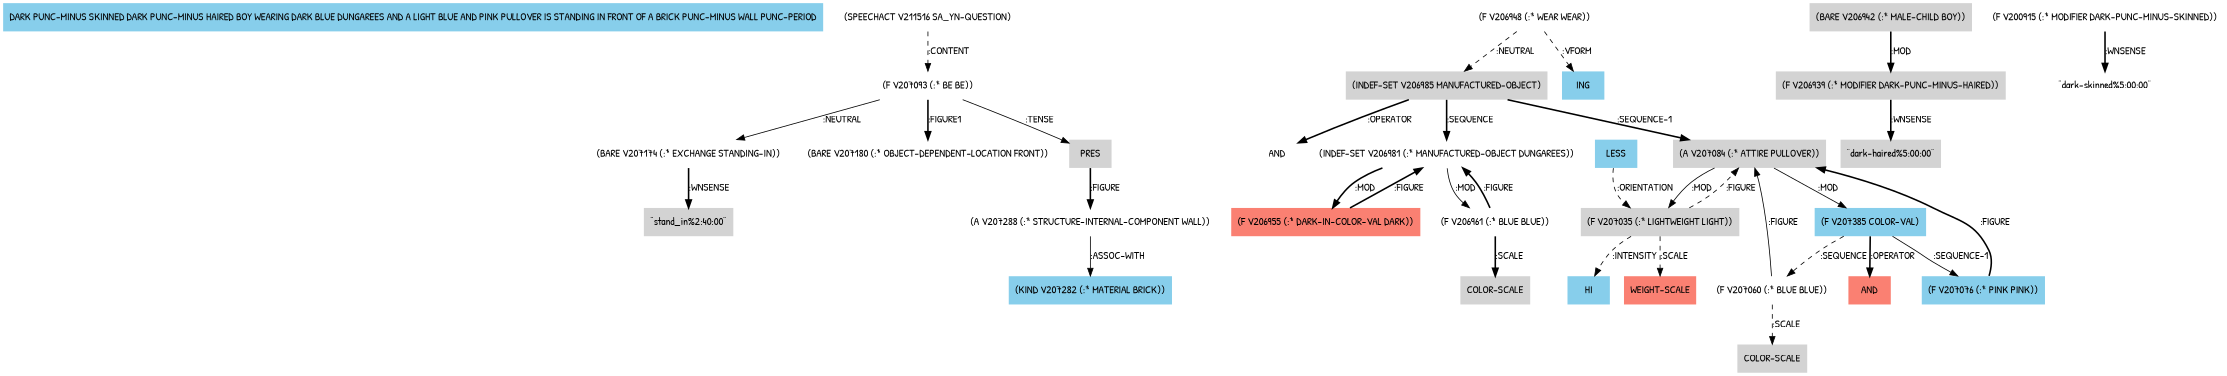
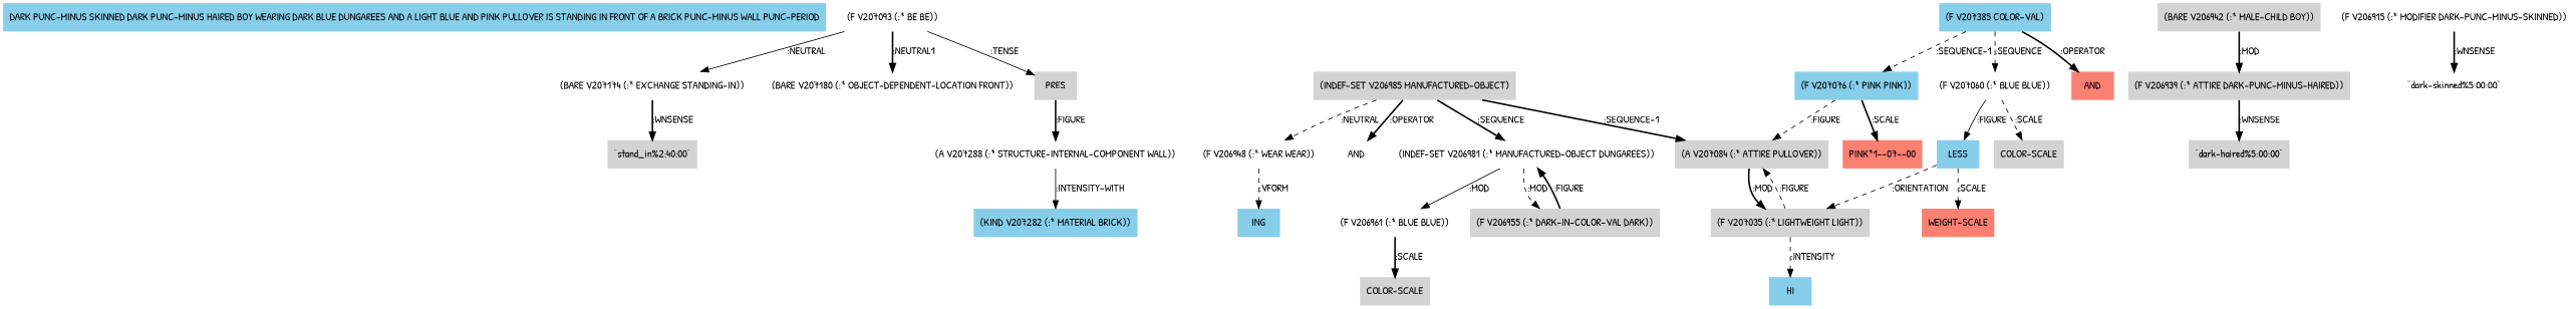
  digraph {
    fontname="Patrick Hand"
    node [color=blue fillcolor=white fontname="Patrick Hand" shape=none style=filled]
    edge [fontname="Patrick Hand" style=bold]
    "DARK PUNC-MINUS SKINNED DARK PUNC-MINUS HAIRED BOY WEARING DARK BLUE DUNGAREES AND A LIGHT BLUE AND PINK PULLOVER IS STANDING IN FRONT OF A BRICK PUNC-MINUS WALL PUNC-PERIOD" [color=red fillcolor=skyblue]
-   n2 [color=deeppink label="(SPEECHACT V211516 SA_YN-QUESTION)"]
    n3 [color=deeppink label="(F V207093 (:* BE BE))"]
    n4 [color=teal label="(BARE V207174 (:* EXCHANGE STANDING-IN))"]
    n5 [label="(BARE V207180 (:* OBJECT-DEPENDENT-LOCATION FRONT))"]
    n6 [fillcolor=lightgrey label=PRES]
    n7 [fillcolor=lightgrey label="\"stand_in%2:40:00\""]
    n8 [color=teal label="(A V207288 (:* STRUCTURE-INTERNAL-COMPONENT WALL))"]
    n9 [fillcolor=skyblue label="(KIND V207282 (:* MATERIAL BRICK))"]
    n10 [color=red label="(F V206948 (:* WEAR WEAR))"]
    n11 [color=red fillcolor=lightgrey label="(INDEF-SET V206985 MANUFACTURED-OBJECT)"]
    n12 [color=teal fillcolor=skyblue label=ING]
    n13 [label=AND]
    n14 [color=red label="(INDEF-SET V206981 (:* MANUFACTURED-OBJECT DUNGAREES))"]
    n15 [color=deeppink fillcolor=lightgrey label="(A V207084 (:* ATTIRE PULLOVER))"]
-   n16 [color=deeppink fillcolor=salmon label="(F V206955 (:* DARK-IN-COLOR-VAL DARK))"]
+   n16 [color=deeppink fillcolor=lightgrey label="(F V206955 (:* DARK-IN-COLOR-VAL DARK))"]
    n17 [color=deeppink label="(F V206961 (:* BLUE BLUE))"]
    n18 [fillcolor=lightgrey label="(F V207035 (:* LIGHTWEIGHT LIGHT))"]
    n19 [color=teal fillcolor=skyblue label="(F V207385 COLOR-VAL)"]
    n20 [color=deeppink fillcolor=lightgrey label="COLOR-SCALE"]
    n21 [color=teal fillcolor=skyblue label=HI]
    n22 [color=teal fillcolor=salmon label="WEIGHT-SCALE"]
    n23 [color=red label="(F V207060 (:* BLUE BLUE))"]
    n24 [fillcolor=skyblue label="(F V207076 (:* PINK PINK))"]
    n25 [color=red fillcolor=salmon label=AND]
    n26 [fillcolor=skyblue label=LESS]
    n27 [color=red fillcolor=lightgrey label="COLOR-SCALE"]
+   n28 [fillcolor=salmon label="PINK*1--07--00"]
    n29 [color=red fillcolor=lightgrey label="(BARE V206942 (:* MALE-CHILD BOY))"]
-   n30 [color=teal fillcolor=lightgrey label="(F V206939 (:* MODIFIER DARK-PUNC-MINUS-HAIRED))"]
+   n30 [color=teal fillcolor=lightgrey label="(F V206939 (:* ATTIRE DARK-PUNC-MINUS-HAIRED))"]
    n31 [fillcolor=lightgrey label="\"dark-haired%5:00:00\""]
-   n32 [color=deeppink label="(F V200915 (:* MODIFIER DARK-PUNC-MINUS-SKINNED))"]
+   n32 [color=deeppink label="(F V206915 (:* MODIFIER DARK-PUNC-MINUS-SKINNED))"]
    n33 [label="\"dark-skinned%5:00:00\""]
-   n2 -> n3 [label=":CONTENT" style=dashed]
    n3 -> n4 [label=":NEUTRAL" style=solid]
-   n3 -> n5 [label=":FIGURE1"]
+   n3 -> n5 [label=":NEUTRAL1"]
    n3 -> n6 [label=":TENSE" style=solid]
    n4 -> n7 [label=":WNSENSE"]
    n6 -> n8 [label=":FIGURE"]
-   n8 -> n9 [label=":ASSOC-WITH" style=solid]
-   n10 -> n11 [label=":NEUTRAL" style=dashed]
+   n8 -> n9 [label=":INTENSITY-WITH" style=solid]
+   n11 -> n10 [label=":NEUTRAL" style=dashed]
    n10 -> n12 [label=":VFORM" style=dashed]
    n11 -> n13 [label=":OPERATOR"]
    n11 -> n14 [label=":SEQUENCE"]
    n11 -> n15 [label=":SEQUENCE-1"]
-   n14 -> n16 [label=":MOD"]
+   n14 -> n16 [label=":MOD" style=dashed]
    n14 -> n17 [label=":MOD" style=solid]
-   n15 -> n18 [label=":MOD" style=solid]
-   n15 -> n19 [label=":MOD" style=solid]
+   n15 -> n18 [label=":MOD"]
    n16 -> n14 [label=":FIGURE"]
-   n17 -> n14 [label=":FIGURE"]
    n17 -> n20 [label=":SCALE"]
    n18 -> n15 [label=":FIGURE" style=dashed]
    n18 -> n21 [label=":INTENSITY" style=dashed]
-   n18 -> n22 [label=":SCALE" style=dashed]
+   n26 -> n22 [label=":SCALE" style=dashed]
    n19 -> n23 [label=":SEQUENCE" style=dashed]
-   n19 -> n24 [label=":SEQUENCE-1" style=solid]
+   n19 -> n24 [label=":SEQUENCE-1" style=dashed]
    n19 -> n25 [label=":OPERATOR"]
-   n23 -> n15 [label=":FIGURE" style=solid]
+   n23 -> n26 [label=":FIGURE" style=solid]
    n23 -> n27 [label=":SCALE" style=dashed]
-   n24 -> n15 [label=":FIGURE"]
+   n24 -> n15 [label=":FIGURE" style=dashed]
+   n24 -> n28 [label=":SCALE"]
    n26 -> n18 [label=":ORIENTATION" style=dashed]
    n29 -> n30 [label=":MOD"]
    n30 -> n31 [label=":WNSENSE"]
    n32 -> n33 [label=":WNSENSE"]
  }
